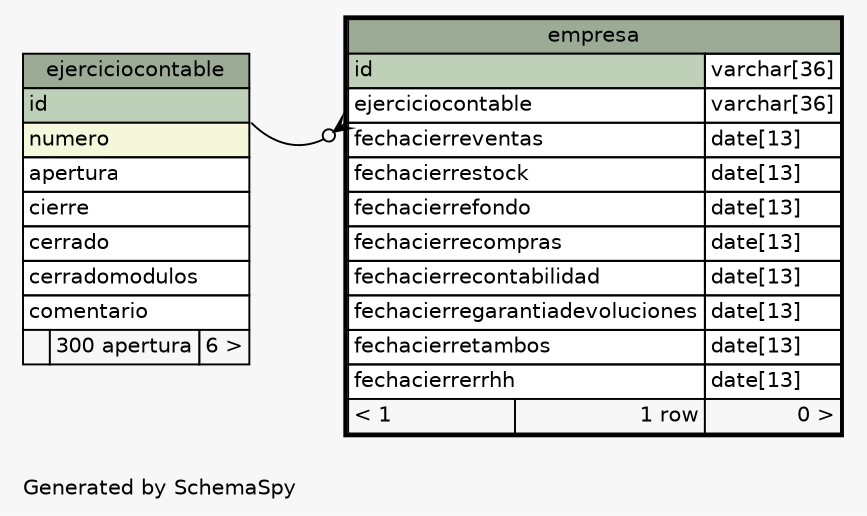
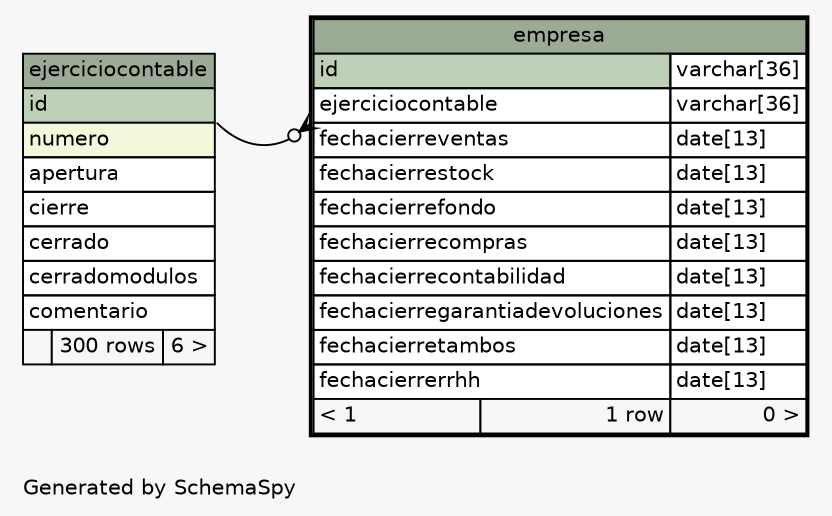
  digraph {
    bgcolor="#f7f7f7"
    fontname="DejaVu Sans"
    fontsize=11
    label="\nGenerated by SchemaSpy"
    labeljust=l
    nodesep=0.18
    rankdir=RL
    ranksep=0.46
    node [fontname="DejaVu Sans" fontsize=11 shape=plaintext]
    n1 [label=<     <TABLE BORDER="2" CELLBORDER="1" CELLSPACING="0" BGCOLOR="#ffffff">       <TR><TD COLSPAN="3" BGCOLOR="#9bab96" ALIGN="CENTER">empresa</TD></TR>       <TR><TD PORT="id" COLSPAN="2" BGCOLOR="#bed1b8" ALIGN="LEFT">id</TD><TD PORT="id.type" ALIGN="LEFT">varchar[36]</TD></TR>       <TR><TD PORT="ejerciciocontable" COLSPAN="2" ALIGN="LEFT">ejerciciocontable</TD><TD PORT="ejerciciocontable.type" ALIGN="LEFT">varchar[36]</TD></TR>       <TR><TD PORT="fechacierreventas" COLSPAN="2" ALIGN="LEFT">fechacierreventas</TD><TD PORT="fechacierreventas.type" ALIGN="LEFT">date[13]</TD></TR>       <TR><TD PORT="fechacierrestock" COLSPAN="2" ALIGN="LEFT">fechacierrestock</TD><TD PORT="fechacierrestock.type" ALIGN="LEFT">date[13]</TD></TR>       <TR><TD PORT="fechacierrefondo" COLSPAN="2" ALIGN="LEFT">fechacierrefondo</TD><TD PORT="fechacierrefondo.type" ALIGN="LEFT">date[13]</TD></TR>       <TR><TD PORT="fechacierrecompras" COLSPAN="2" ALIGN="LEFT">fechacierrecompras</TD><TD PORT="fechacierrecompras.type" ALIGN="LEFT">date[13]</TD></TR>       <TR><TD PORT="fechacierrecontabilidad" COLSPAN="2" ALIGN="LEFT">fechacierrecontabilidad</TD><TD PORT="fechacierrecontabilidad.type" ALIGN="LEFT">date[13]</TD></TR>       <TR><TD PORT="fechacierregarantiadevoluciones" COLSPAN="2" ALIGN="LEFT">fechacierregarantiadevoluciones</TD><TD PORT="fechacierregarantiadevoluciones.type" ALIGN="LEFT">date[13]</TD></TR>       <TR><TD PORT="fechacierretambos" COLSPAN="2" ALIGN="LEFT">fechacierretambos</TD><TD PORT="fechacierretambos.type" ALIGN="LEFT">date[13]</TD></TR>       <TR><TD PORT="fechacierrerrhh" COLSPAN="2" ALIGN="LEFT">fechacierrerrhh</TD><TD PORT="fechacierrerrhh.type" ALIGN="LEFT">date[13]</TD></TR>       <TR><TD ALIGN="LEFT" BGCOLOR="#f7f7f7">&lt; 1</TD><TD ALIGN="RIGHT" BGCOLOR="#f7f7f7">1 row</TD><TD ALIGN="RIGHT" BGCOLOR="#f7f7f7">0 &gt;</TD></TR>     </TABLE>>]
-   n2 [label=<     <TABLE BORDER="0" CELLBORDER="1" CELLSPACING="0" BGCOLOR="#ffffff">       <TR><TD COLSPAN="3" BGCOLOR="#9bab96" ALIGN="CENTER">ejerciciocontable</TD></TR>       <TR><TD PORT="id" COLSPAN="3" BGCOLOR="#bed1b8" ALIGN="LEFT">id</TD></TR>       <TR><TD PORT="numero" COLSPAN="3" BGCOLOR="#f4f7da" ALIGN="LEFT">numero</TD></TR>       <TR><TD PORT="apertura" COLSPAN="3" ALIGN="LEFT">apertura</TD></TR>       <TR><TD PORT="cierre" COLSPAN="3" ALIGN="LEFT">cierre</TD></TR>       <TR><TD PORT="cerrado" COLSPAN="3" ALIGN="LEFT">cerrado</TD></TR>       <TR><TD PORT="cerradomodulos" COLSPAN="3" ALIGN="LEFT">cerradomodulos</TD></TR>       <TR><TD PORT="comentario" COLSPAN="3" ALIGN="LEFT">comentario</TD></TR>       <TR><TD ALIGN="LEFT" BGCOLOR="#f7f7f7">  </TD><TD ALIGN="RIGHT" BGCOLOR="#f7f7f7">300 apertura</TD><TD ALIGN="RIGHT" BGCOLOR="#f7f7f7">6 &gt;</TD></TR>     </TABLE>>]
+   n2 [label=<     <TABLE BORDER="0" CELLBORDER="1" CELLSPACING="0" BGCOLOR="#ffffff">       <TR><TD COLSPAN="3" BGCOLOR="#9bab96" ALIGN="CENTER">ejerciciocontable</TD></TR>       <TR><TD PORT="id" COLSPAN="3" BGCOLOR="#bed1b8" ALIGN="LEFT">id</TD></TR>       <TR><TD PORT="numero" COLSPAN="3" BGCOLOR="#f4f7da" ALIGN="LEFT">numero</TD></TR>       <TR><TD PORT="apertura" COLSPAN="3" ALIGN="LEFT">apertura</TD></TR>       <TR><TD PORT="cierre" COLSPAN="3" ALIGN="LEFT">cierre</TD></TR>       <TR><TD PORT="cerrado" COLSPAN="3" ALIGN="LEFT">cerrado</TD></TR>       <TR><TD PORT="cerradomodulos" COLSPAN="3" ALIGN="LEFT">cerradomodulos</TD></TR>       <TR><TD PORT="comentario" COLSPAN="3" ALIGN="LEFT">comentario</TD></TR>       <TR><TD ALIGN="LEFT" BGCOLOR="#f7f7f7">  </TD><TD ALIGN="RIGHT" BGCOLOR="#f7f7f7">300 rows</TD><TD ALIGN="RIGHT" BGCOLOR="#f7f7f7">6 &gt;</TD></TR>     </TABLE>>]
    n1 -> n2 [arrowhead=none arrowsize=0.8 arrowtail=crowodot dir=back headport="id:se" tailport="ejerciciocontable:sw" fontname="DejaVu Sans"]
  }
